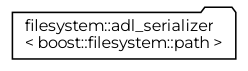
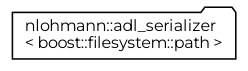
  digraph {
    rankdir=LR
    fontname=Montserrat
-   n1 [color=black fillcolor=white fontname=Montserrat fontsize=10 height=0.2 label="filesystem::adl_serializer\l\< boost::filesystem::path \>" shape=folder style=filled width=0.4]
+   n1 [color=black fillcolor=white fontname=Montserrat fontsize=10 height=0.2 label="nlohmann::adl_serializer\l\< boost::filesystem::path \>" shape=folder style=filled width=0.4]
  }
